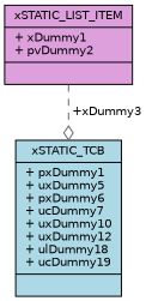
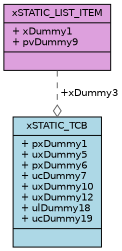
  digraph {
    node [color=black fontname=Helvetica fontsize=10 shape=record style=filled]
    n1 [fillcolor=lightblue fontcolor=black height=0.2 label="{xSTATIC_TCB\n|+ pxDummy1\l+ uxDummy5\l+ pxDummy6\l+ ucDummy7\l+ uxDummy10\l+ uxDummy12\l+ ulDummy18\l+ ucDummy19\l|}" width=0.4]
-   n2 [fillcolor=plum height=0.2 label="{xSTATIC_LIST_ITEM\n|+ xDummy1\l+ pvDummy2\l|}" width=0.4]
+   n2 [fillcolor=plum height=0.2 label="{xSTATIC_LIST_ITEM\n|+ xDummy1\l+ pvDummy9\l|}" width=0.4]
    n2 -> n1 [arrowhead=odiamond color=gray40 fontname=Helvetica fontsize=10 label=" +xDummy3" labelfontname=Helvetica labelfontsize=10 style=dashed]
  }
